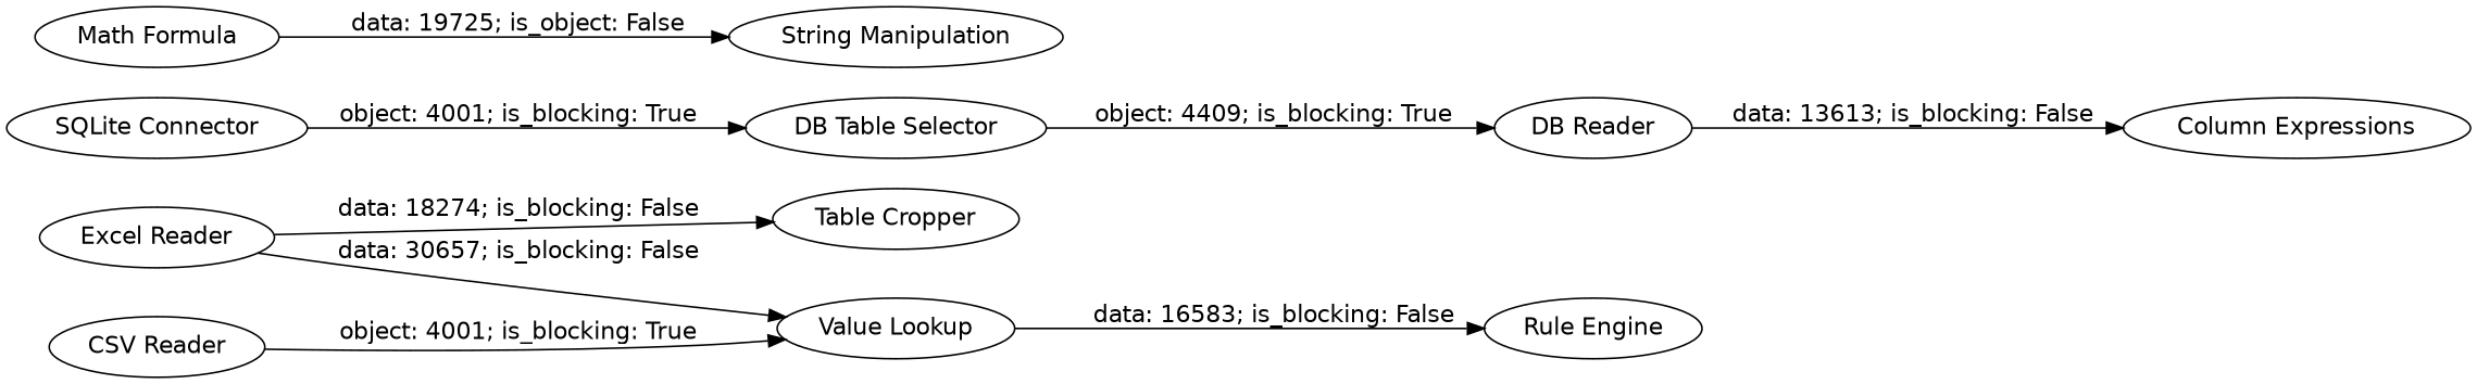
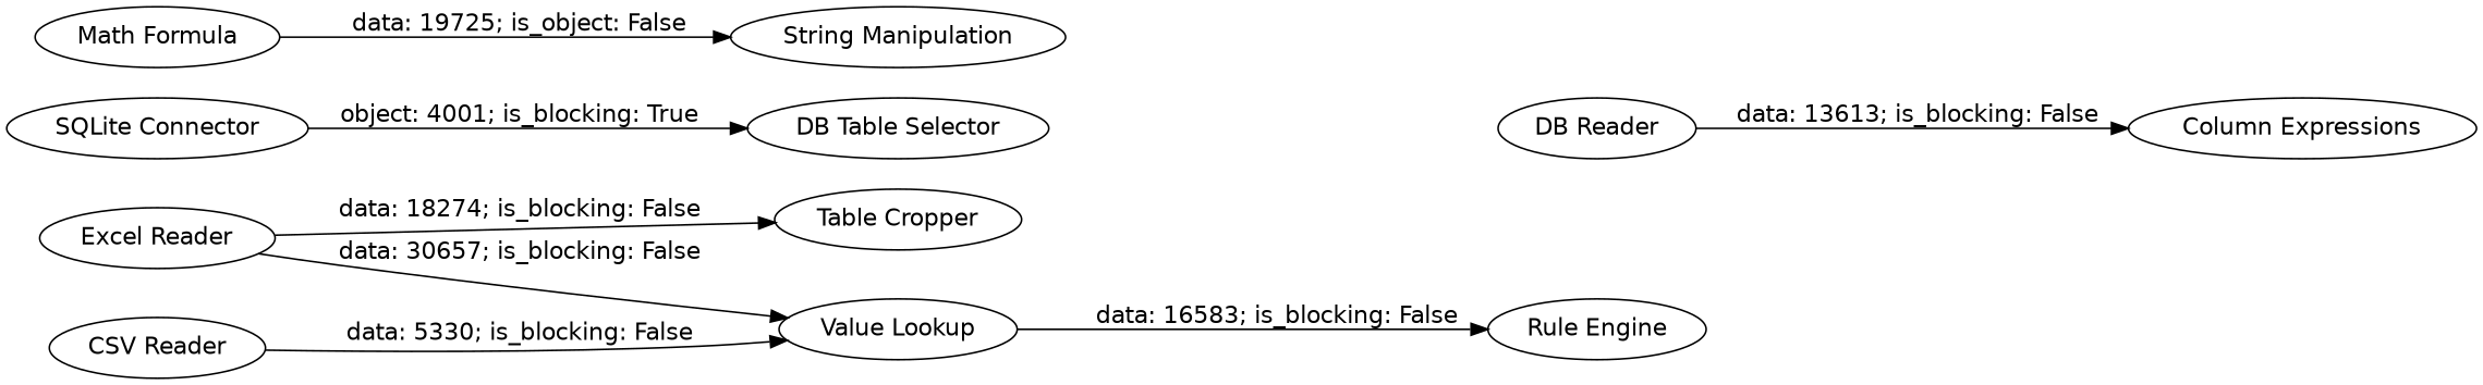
  digraph {
    fontname="DejaVu Sans"
    rankdir=LR
    node [fontname="DejaVu Sans"]
    edge [fontname="DejaVu Sans"]
    n1 [label="Excel Reader"]
    n2 [label="Table Cropper"]
    n3 [label="Value Lookup"]
    n4 [label="Column Expressions"]
    n5 [label="String Manipulation"]
    n6 [label="DB Reader"]
    n7 [label="CSV Reader"]
    n8 [label="Rule Engine"]
    n9 [label="Math Formula"]
    n10 [label="DB Table Selector"]
    n11 [label="SQLite Connector"]
    n1 -> n2 [label="data: 18274; is_blocking: False"]
    n1 -> n3 [label="data: 30657; is_blocking: False"]
    n3 -> n8 [label="data: 16583; is_blocking: False"]
    n6 -> n4 [label="data: 13613; is_blocking: False"]
-   n7 -> n3 [label="object: 4001; is_blocking: True"]
+   n7 -> n3 [label="data: 5330; is_blocking: False"]
    n9 -> n5 [label="data: 19725; is_object: False"]
-   n10 -> n6 [label="object: 4409; is_blocking: True"]
    n11 -> n10 [label="object: 4001; is_blocking: True"]
  }
